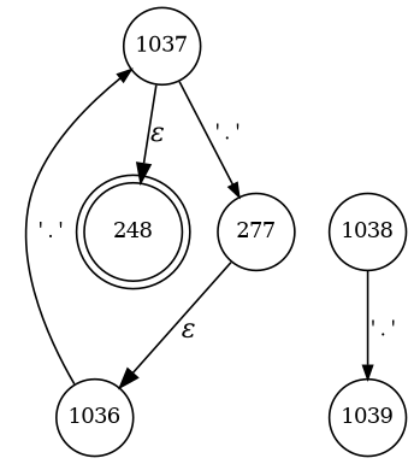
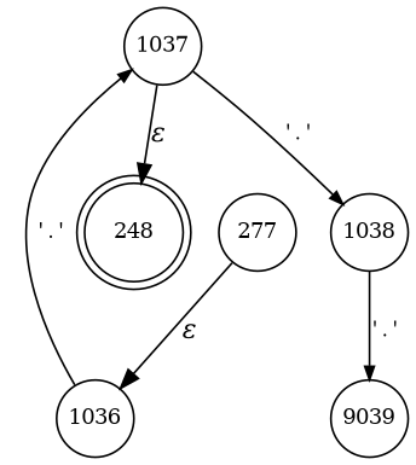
  digraph {
    rankdir=TB
    node [fixedsize=true fontsize=11 shape=circle peripheries=1]
    edge [fontname=Courier arrowhead=normal arrowsize=.7 fontsize=11]
    n1 [label=248 shape=doublecircle width=.6 peripheries=""]
    n2 [label=277 width=.55]
    n3 [label=1036 width=.55]
    n4 [label=1037 width=.55]
    n5 [label=1038 width=.55]
-   n6 [label=1039 width=.55]
+   n6 [label=9039 width=.55]
    n2 -> n3 [fontname="Times-Italic" label="&epsilon;" arrowhead="" arrowsize="" fontsize=""]
    n3 -> n4 [label="'.'"]
    n4 -> n1 [fontname="Times-Italic" label="&epsilon;" arrowhead="" arrowsize="" fontsize=""]
-   n4 -> n2 [label="'.'"]
+   n4 -> n5 [label="'.'"]
    n5 -> n6 [label="'.'"]
  }
